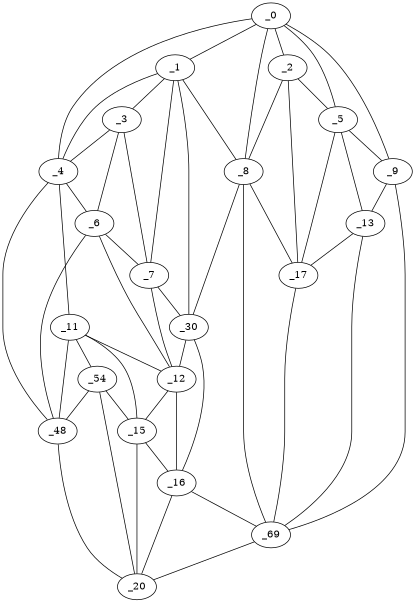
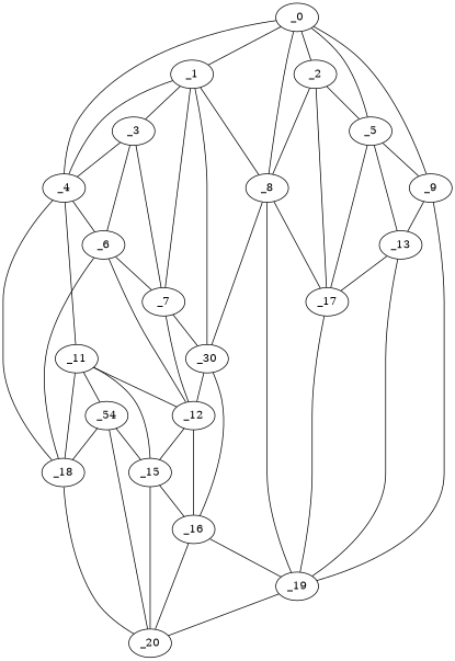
  graph {
    node [x=75]
    edge [valence=1]
    _0 [x=41 y=54]
    _1 [x=48 y=84]
    _2 [x=49 y=48]
    _4 [x=52 y=109]
    _5 [x=53 y=36]
    _8 [x=62 y=71]
    _9 [x=63 y=2]
    _3 [x=50 y=91]
    _7 [x=57 y=87]
    n10 [label=_30 x=64 y=79]
    _17 [x=79 y=49]
    _6 [x=54 y=96]
    _11 [x=68 y=113]
-   _18 [x=88 y=124 label=_48]
+   _18 [x=88 y=124]
    _13 [y=34]
-   _19 [x=90 y=55 label=_69]
+   _19 [x=90 y=55]
    _12 [x=70 y=94]
    _16 [x=78 y=86]
    n19 [label=_54 y=114]
    _15 [x=76 y=99]
    _20 [x=91 y=117]
    _0 -- _1
    _0 -- _2
    _0 -- _4
    _0 -- _5
    _0 -- _8 [valence=2]
    _0 -- _9
    _1 -- _4 [valence=2]
    _1 -- _8 [valence=2]
    _1 -- _3
    _1 -- _7 [valence=2]
    _1 -- n10 [valence=2]
    _2 -- _5 [valence=2]
    _2 -- _8 [valence=2]
    _2 -- _17
    _4 -- _6
    _4 -- _11 [valence=2]
    _4 -- _18
    _5 -- _9
    _5 -- _17 [valence=2]
    _5 -- _13
    _8 -- n10
    _8 -- _17
    _8 -- _19
    _9 -- _13
    _9 -- _19
    _3 -- _4 [valence=2]
    _3 -- _7
    _3 -- _6 [valence=2]
    _7 -- n10 [valence=2]
    _7 -- _12 [valence=2]
    n10 -- _12 [valence=2]
    n10 -- _16 [valence=2]
    _17 -- _19
    _6 -- _7 [valence=2]
    _6 -- _18
    _6 -- _12
    _11 -- _18
    _11 -- _12 [valence=2]
    _11 -- n19 [valence=2]
    _11 -- _15 [valence=2]
    _18 -- _20
    _13 -- _17 [valence=2]
    _13 -- _19 [valence=2]
    _19 -- _20
    _12 -- _16
    _12 -- _15 [valence=2]
    _16 -- _19
    _16 -- _20 [valence=2]
    n19 -- _18
    n19 -- _15 [valence=2]
    n19 -- _20
    _15 -- _16 [valence=2]
    _15 -- _20
  }
